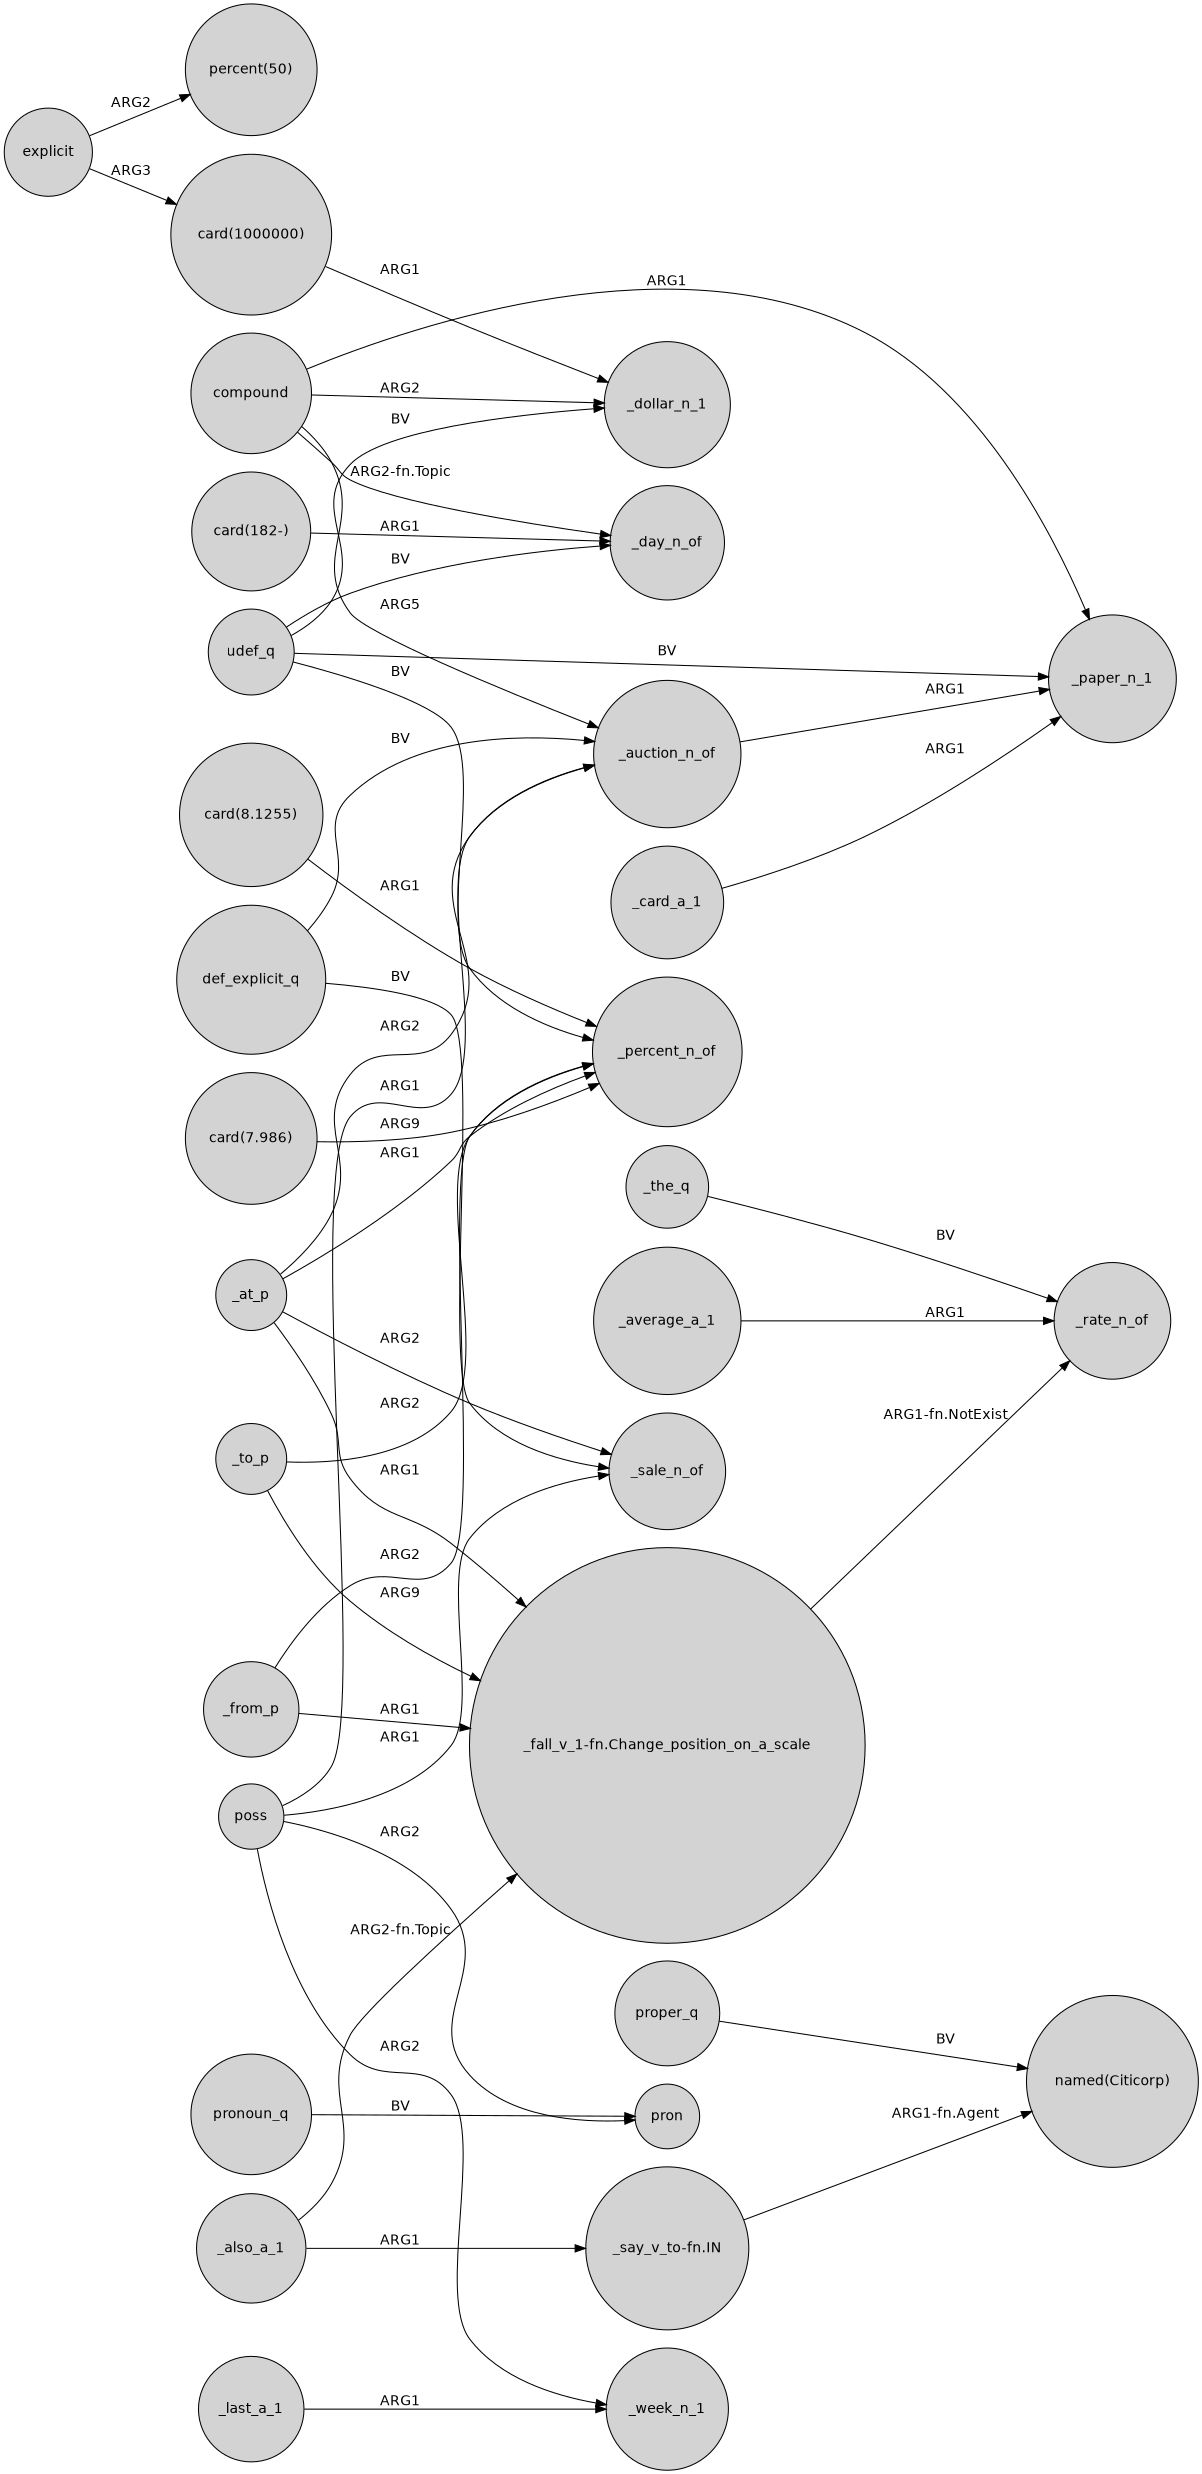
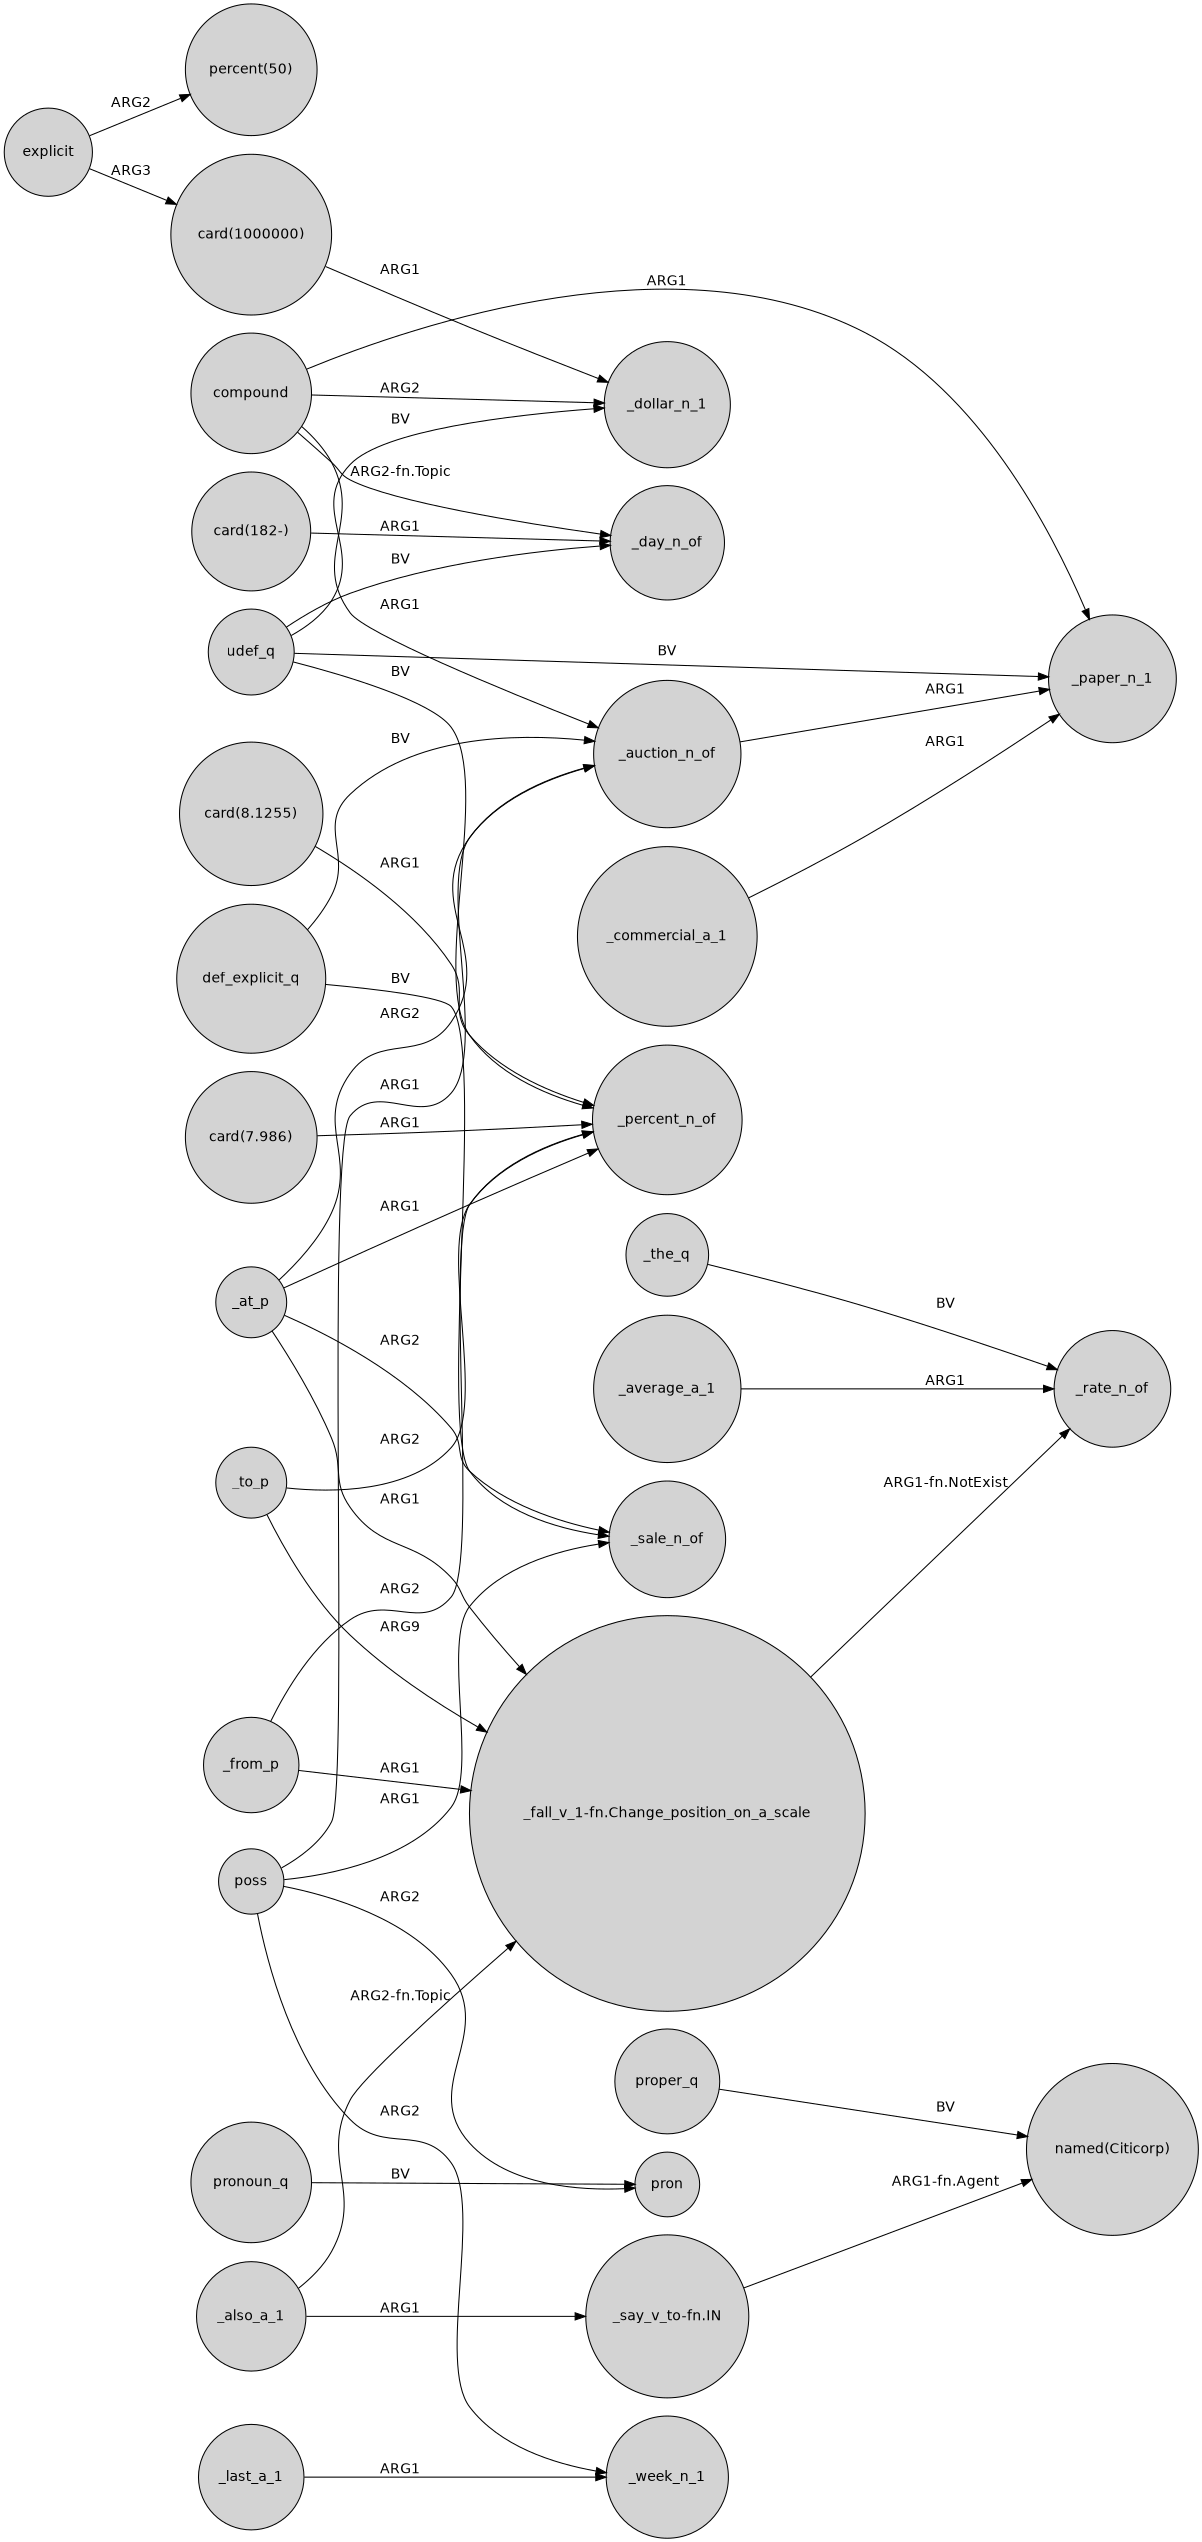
  digraph {
    fontname="DejaVu Sans"
    rankdir=LR
    node [fontname="DejaVu Sans" shape=circle style=filled]
    edge [fontname="DejaVu Sans"]
    n1 [label=explicit]
    n2 [label="percent(50)"]
    "card(1000000)"
    _dollar_n_1
    _also_a_1
    "_say_v_to-fn.IN"
    "_fall_v_1-fn.Change_position_on_a_scale"
    "named(Citicorp)"
    _rate_n_of
    poss
    _week_n_1
    pron
    _sale_n_of
    _auction_n_of
    _paper_n_1
    _from_p
    _percent_n_of
    proper_q
    compound
    _day_n_of
    "card(7.986)"
    udef_q
    def_explicit_q
    "card(182-)"
    _the_q
    pronoun_q
    _at_p
-   _commercial_a_1 [label=_card_a_1]
+   _commercial_a_1
    "card(8.1255)"
    _last_a_1
    _to_p
    _average_a_1
    n1 -> n2 [label=ARG2]
    n1 -> "card(1000000)" [label=ARG3]
    "card(1000000)" -> _dollar_n_1 [label=ARG1]
    _also_a_1 -> "_say_v_to-fn.IN" [label=ARG1]
    _also_a_1 -> "_fall_v_1-fn.Change_position_on_a_scale" [label="ARG2-fn.Topic"]
    "_say_v_to-fn.IN" -> "named(Citicorp)" [label="ARG1-fn.Agent"]
    "_fall_v_1-fn.Change_position_on_a_scale" -> _rate_n_of [label="ARG1-fn.NotExist"]
    poss -> _week_n_1 [label=ARG2]
    poss -> pron [label=ARG2]
    poss -> _sale_n_of [label=ARG1]
    poss -> _auction_n_of [label=ARG1]
    _auction_n_of -> _paper_n_1 [label=ARG1]
    _from_p -> "_fall_v_1-fn.Change_position_on_a_scale" [label=ARG1]
    _from_p -> _percent_n_of [label=ARG2]
    proper_q -> "named(Citicorp)" [label=BV]
    compound -> _dollar_n_1 [label=ARG2]
-   compound -> _auction_n_of [label=ARG5]
+   compound -> _auction_n_of [label=ARG1]
    compound -> _paper_n_1 [label=ARG1]
    compound -> _day_n_of [label="ARG2-fn.Topic"]
-   "card(7.986)" -> _percent_n_of [label=ARG9]
+   "card(7.986)" -> _percent_n_of [label=ARG1]
    udef_q -> _dollar_n_1 [label=BV]
    udef_q -> _paper_n_1 [label=BV]
    udef_q -> _percent_n_of [label=BV]
    udef_q -> _day_n_of [label=BV]
    def_explicit_q -> _sale_n_of [label=BV]
    def_explicit_q -> _auction_n_of [label=BV]
    "card(182-)" -> _day_n_of [label=ARG1]
    _the_q -> _rate_n_of [label=BV]
    pronoun_q -> pron [label=BV]
    _at_p -> "_fall_v_1-fn.Change_position_on_a_scale" [label=ARG1]
    _at_p -> _sale_n_of [label=ARG2]
    _at_p -> _auction_n_of [label=ARG2]
    _at_p -> _percent_n_of [label=ARG1]
    _commercial_a_1 -> _paper_n_1 [label=ARG1]
    "card(8.1255)" -> _percent_n_of [label=ARG1]
    _last_a_1 -> _week_n_1 [label=ARG1]
    _to_p -> "_fall_v_1-fn.Change_position_on_a_scale" [label=ARG9]
    _to_p -> _percent_n_of [label=ARG2]
    _average_a_1 -> _rate_n_of [label=ARG1]
  }
